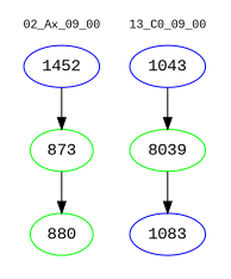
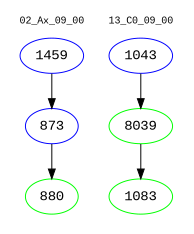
  digraph {
    fontname="Liberation Mono"
    node [color=green fontname="Liberation Mono"]
    edge [color=black fontname="Liberation Mono"]
-   n1 [color=blue label=1452]
-   n2 [label=873]
+   n1 [color=blue label=1459]
+   n2 [color=blue label=873]
    n3 [label=880]
    n4 [color=blue label=1043]
    n5 [label=8039]
-   n6 [color=blue label=1083]
+   n6 [label=1083]
    subgraph cluster_1 {
      color=white
      fontsize=10
      label="02_Ax_09_00"
      n1
      n2
      n3
    }
    subgraph cluster_2 {
      color=white
      fontsize=10
      label="13_C0_09_00"
      n4
      n5
      n6
    }
    n1 -> n2
    n2 -> n3
    n4 -> n5
    n5 -> n6
  }
